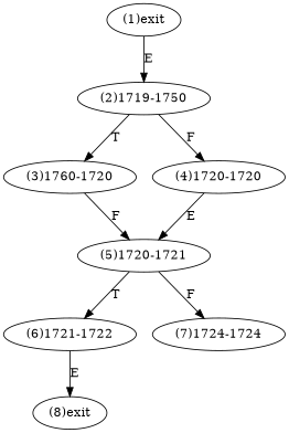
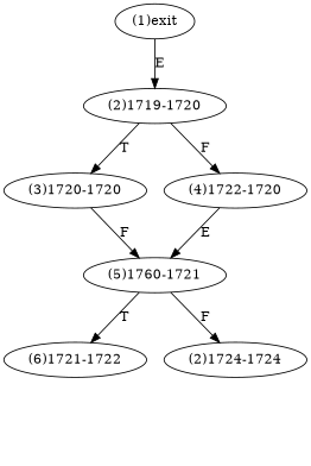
  digraph {
    n1 [label="(1)exit"]
-   n2 [label="(2)1719-1750"]
-   n3 [label="(3)1760-1720"]
-   n4 [label="(4)1720-1720"]
-   n5 [label="(5)1720-1721"]
+   n2 [label="(2)1719-1720"]
+   n3 [label="(3)1720-1720"]
+   n4 [label="(4)1722-1720"]
+   n5 [label="(5)1760-1721"]
    n6 [label="(6)1721-1722"]
-   n7 [label="(7)1724-1724"]
-   n8 [label="(8)exit"]
+   n7 [label="(2)1724-1724"]
    n1 -> n2 [label=E]
    n2 -> n3 [label=T]
    n2 -> n4 [label=F]
    n3 -> n5 [label=F]
    n4 -> n5 [label=E]
    n5 -> n6 [label=T]
    n5 -> n7 [label=F]
-   n6 -> n8 [label=E]
  }
